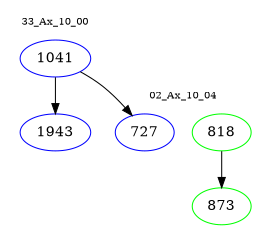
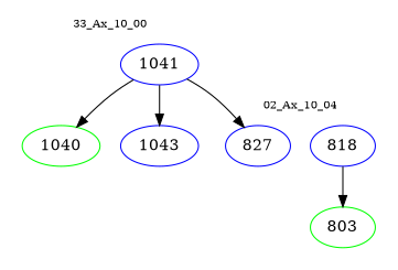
  digraph {
    node [color=blue]
    edge [color=black]
    n1 [label=1041]
-   n3 [label=1943]
-   n4 [color=green label=818]
-   n5 [color=green label=873]
-   n6 [label=727]
+   n2 [color=green label=1040]
+   n3 [label=1043]
+   n4 [label=818]
+   n5 [color=green label=803]
+   n6 [label=827]
    subgraph cluster_1 {
      color=white
      fontsize=10
      label="33_Ax_10_00"
      n1
+     n2
      n3
    }
    subgraph cluster_2 {
      color=white
      fontsize=10
      label="02_Ax_10_04"
      n4
      n5
      n6
    }
+   n1 -> n2
    n1 -> n3
    n1 -> n6
    n4 -> n5
  }
